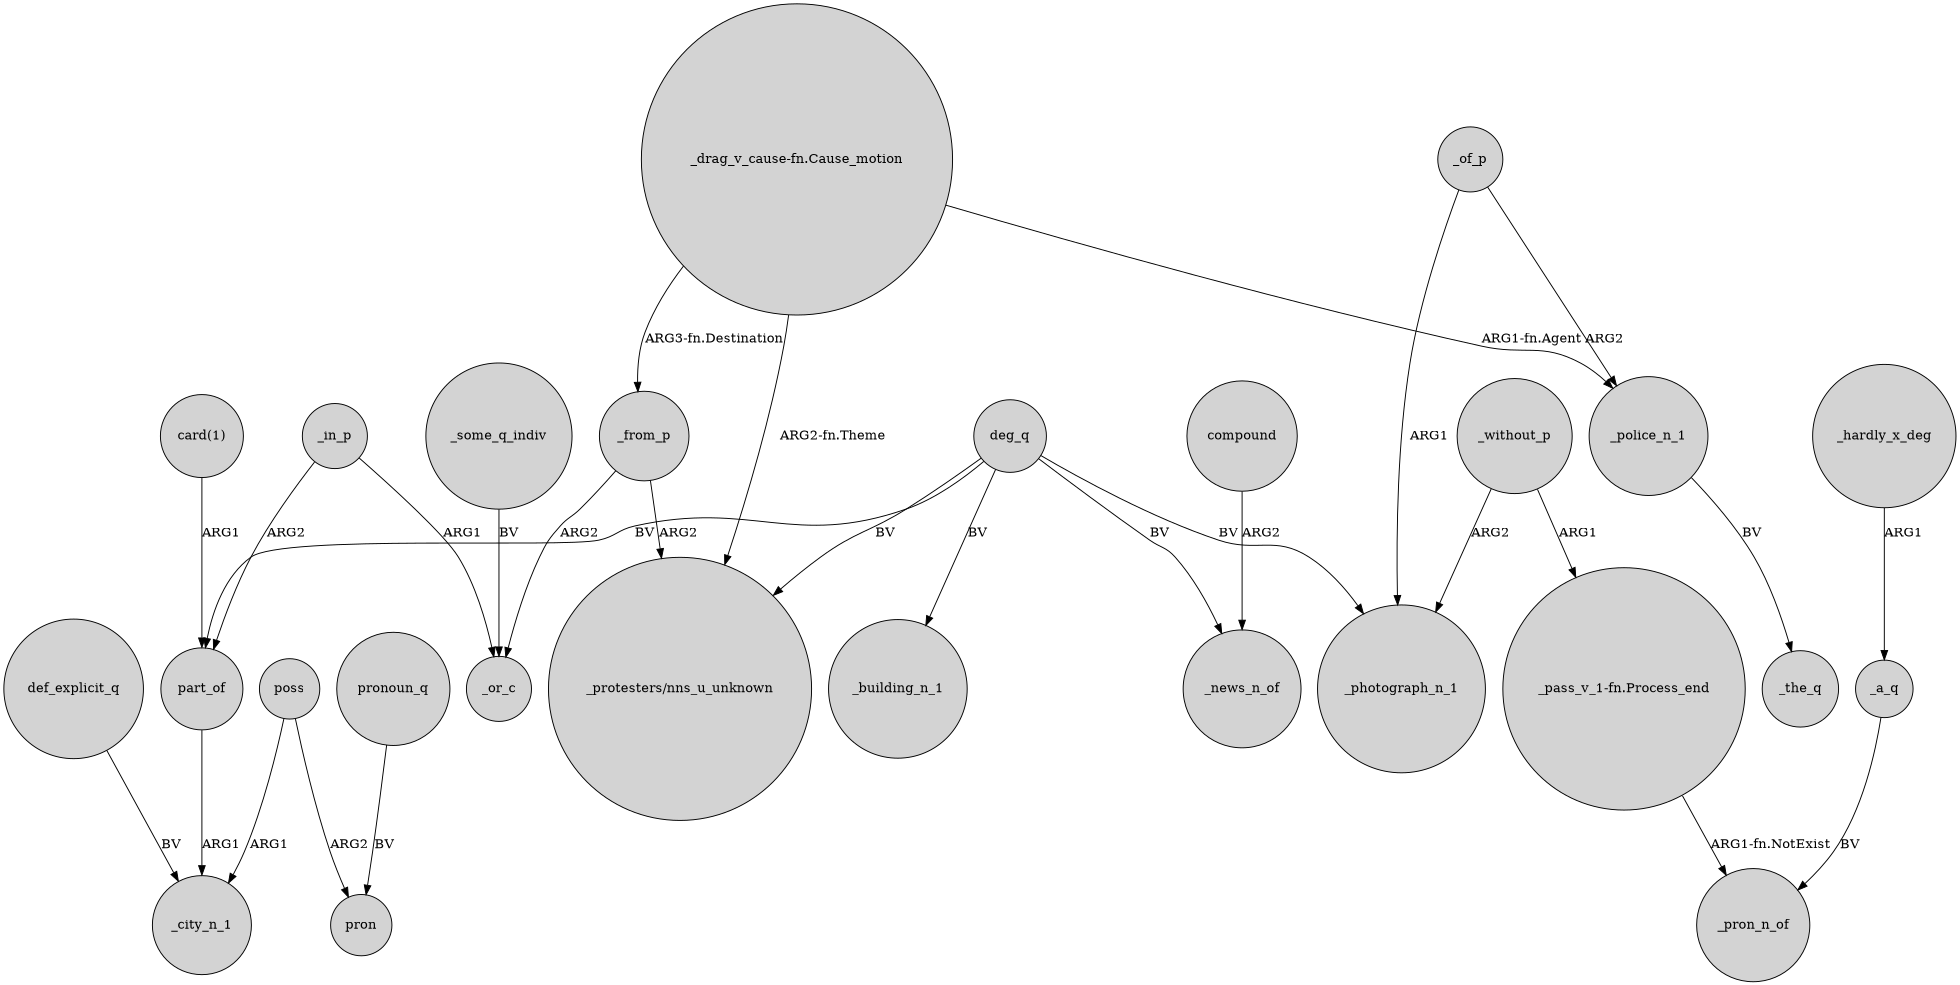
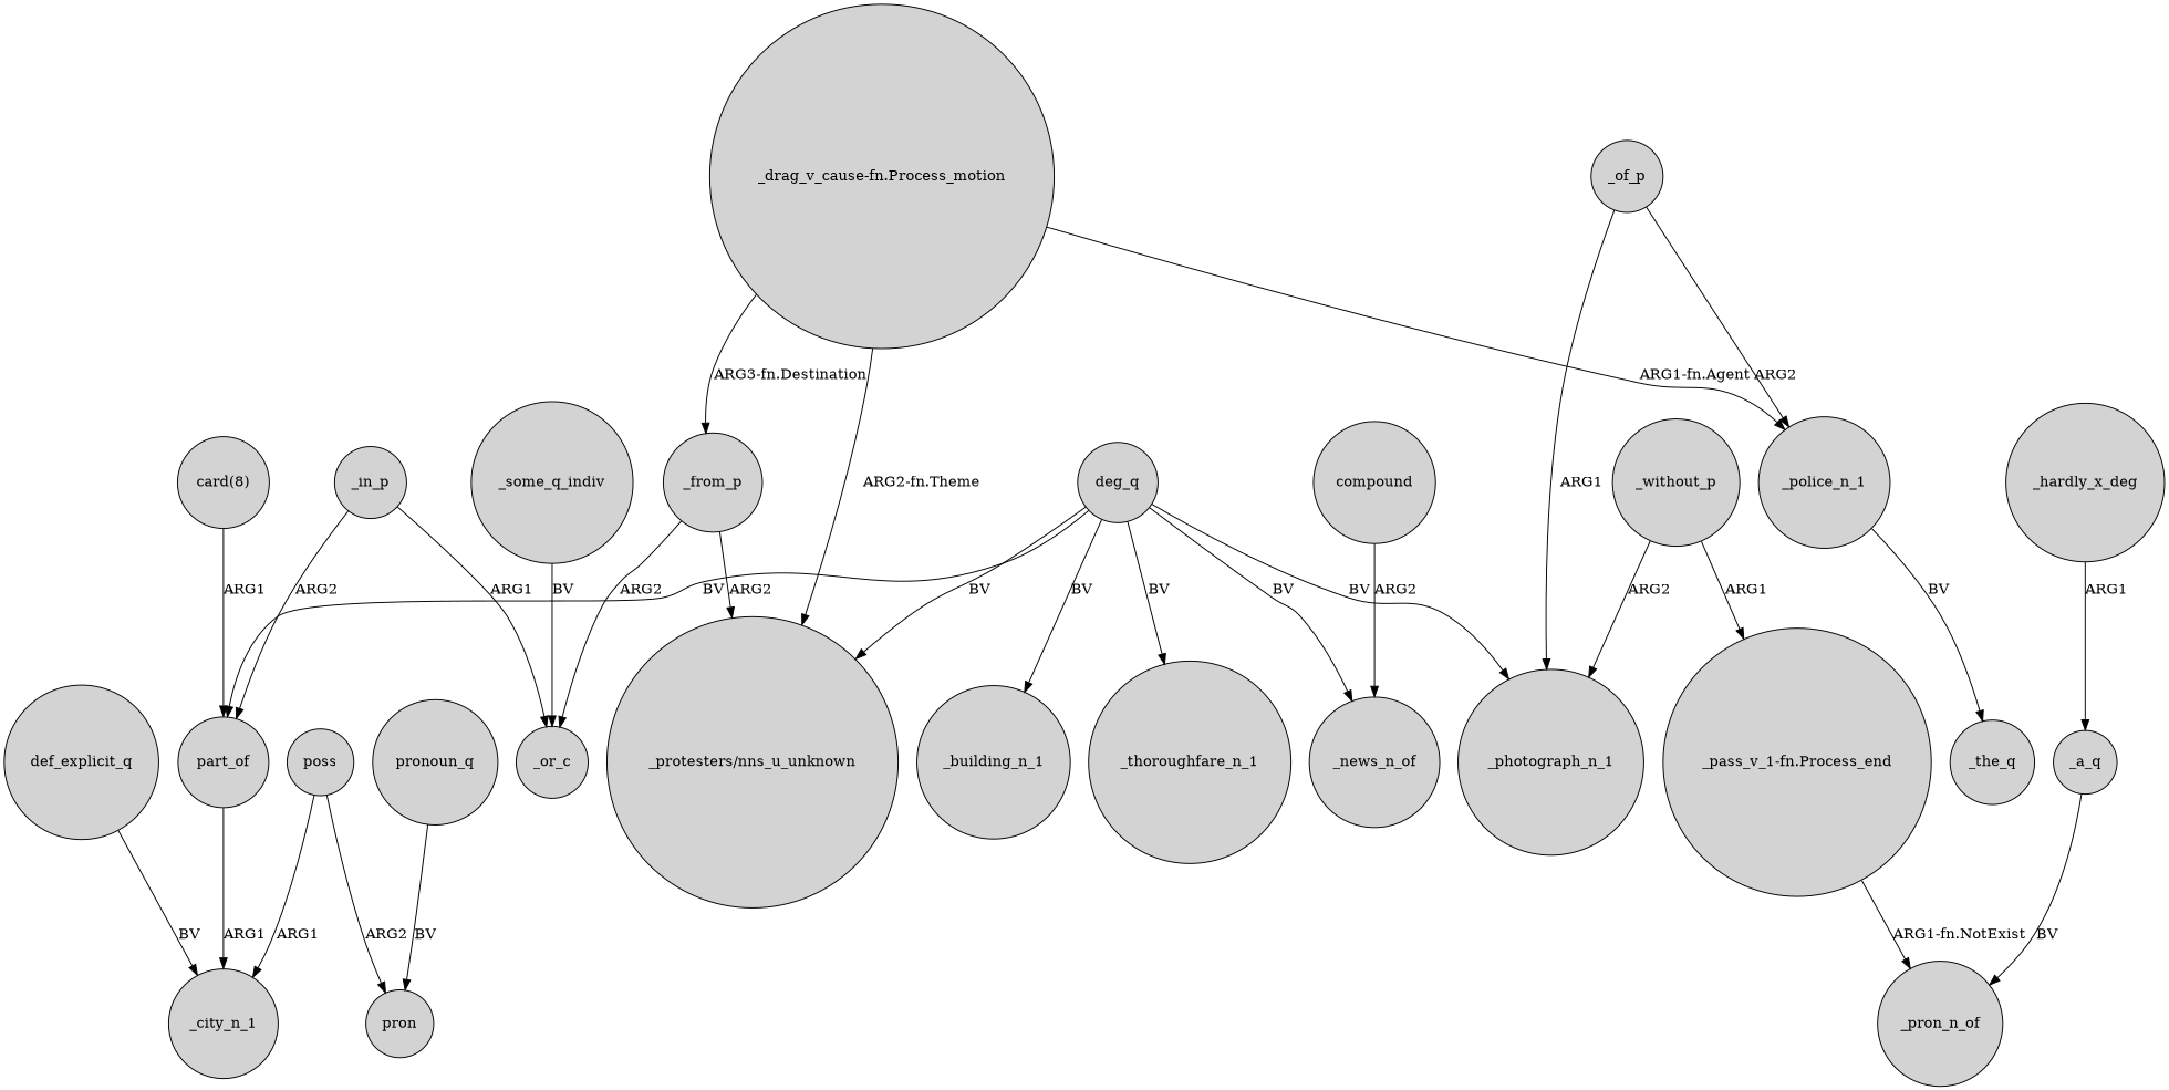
  digraph {
    node [shape=circle style=filled]
    n1 [label=deg_q]
    part_of
    _building_n_1
    _photograph_n_1
    "_protesters/nns_u_unknown"
    _news_n_of
+   _thoroughfare_n_1
    _city_n_1
    poss
    pron
    _without_p
    "_pass_v_1-fn.Process_end"
    n13 [label=_pron_n_of]
    _police_n_1
    _the_q
-   "_drag_v_cause-fn.Cause_motion"
+   "_drag_v_cause-fn.Cause_motion" [label="_drag_v_cause-fn.Process_motion"]
    _from_p
    _or_c
    _of_p
    compound
    _in_p
    pronoun_q
    def_explicit_q
    _a_q
    _some_q_indiv
-   "card(1)"
+   "card(1)" [label="card(8)"]
    _hardly_x_deg
    n1 -> part_of [label=BV]
    n1 -> _building_n_1 [label=BV]
    n1 -> _photograph_n_1 [label=BV]
    n1 -> "_protesters/nns_u_unknown" [label=BV]
    n1 -> _news_n_of [label=BV]
+   n1 -> _thoroughfare_n_1 [label=BV]
    part_of -> _city_n_1 [label=ARG1]
    poss -> _city_n_1 [label=ARG1]
    poss -> pron [label=ARG2]
    _without_p -> _photograph_n_1 [label=ARG2]
    _without_p -> "_pass_v_1-fn.Process_end" [label=ARG1]
    "_pass_v_1-fn.Process_end" -> n13 [label="ARG1-fn.NotExist"]
    _police_n_1 -> _the_q [label=BV]
    "_drag_v_cause-fn.Cause_motion" -> "_protesters/nns_u_unknown" [label="ARG2-fn.Theme"]
    "_drag_v_cause-fn.Cause_motion" -> _police_n_1 [label="ARG1-fn.Agent"]
    "_drag_v_cause-fn.Cause_motion" -> _from_p [label="ARG3-fn.Destination"]
    _from_p -> "_protesters/nns_u_unknown" [label=ARG2]
    _from_p -> _or_c [label=ARG2]
    _of_p -> _photograph_n_1 [label=ARG1]
    _of_p -> _police_n_1 [label=ARG2]
    compound -> _news_n_of [label=ARG2]
    _in_p -> part_of [label=ARG2]
    _in_p -> _or_c [label=ARG1]
    pronoun_q -> pron [label=BV]
    def_explicit_q -> _city_n_1 [label=BV]
    _a_q -> n13 [label=BV]
    _some_q_indiv -> _or_c [label=BV]
    "card(1)" -> part_of [label=ARG1]
    _hardly_x_deg -> _a_q [label=ARG1]
  }
